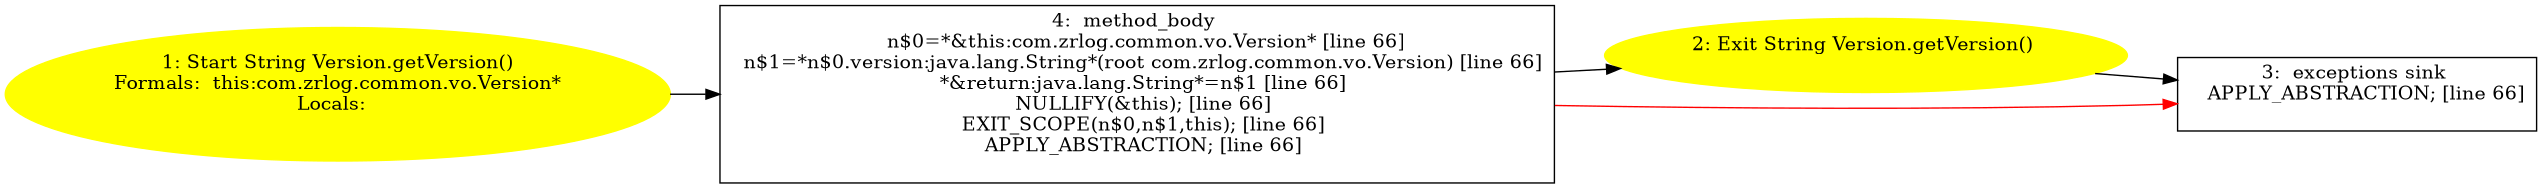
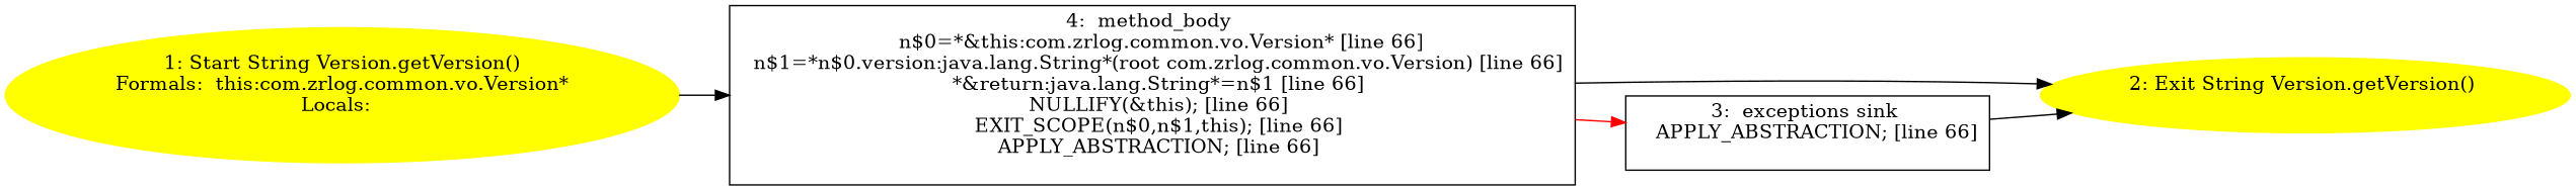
  digraph {
    rankdir=LR
    fontname="DejaVu Serif"
    node [fontname="DejaVu Serif"]
    edge [fontname="DejaVu Serif"]
    n1 [color=yellow label="1: Start String Version.getVersion()\nFormals:  this:com.zrlog.common.vo.Version*\nLocals:  \n  " style=filled]
    n2 [label="4:  method_body \n   n$0=*&this:com.zrlog.common.vo.Version* [line 66]\n  n$1=*n$0.version:java.lang.String*(root com.zrlog.common.vo.Version) [line 66]\n  *&return:java.lang.String*=n$1 [line 66]\n  NULLIFY(&this); [line 66]\n  EXIT_SCOPE(n$0,n$1,this); [line 66]\n  APPLY_ABSTRACTION; [line 66]\n " shape=box]
    n3 [color=yellow label="2: Exit String Version.getVersion() \n  " style=filled]
    n4 [label="3:  exceptions sink \n   APPLY_ABSTRACTION; [line 66]\n " shape=box]
    n1 -> n2
    n2 -> n3
    n2 -> n4 [color=red]
-   n3 -> n4
+   n4 -> n3
  }
